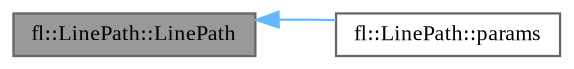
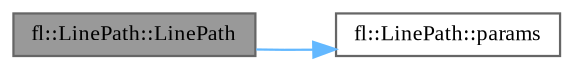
  digraph {
    rankdir=LR
    fontname="Liberation Serif"
    node [fontname="Liberation Serif" fontsize=10 shape=box style=filled]
    n1 [color=gray40 fillcolor=grey60 fontcolor=black height=0.2 label="fl::LinePath::LinePath" width=0.4]
    n2 [color=grey40 fillcolor=white height=0.2 label="fl::LinePath::params" width=0.4]
-   n2 -> n1 [color=steelblue1 fontname="Liberation Serif" fontsize=10 labelfontname=Helvetica labelfontsize=10 style=solid]
+   n1 -> n2 [color=steelblue1 fontname="Liberation Serif" fontsize=10 labelfontname=Helvetica labelfontsize=10 style=solid]
  }
